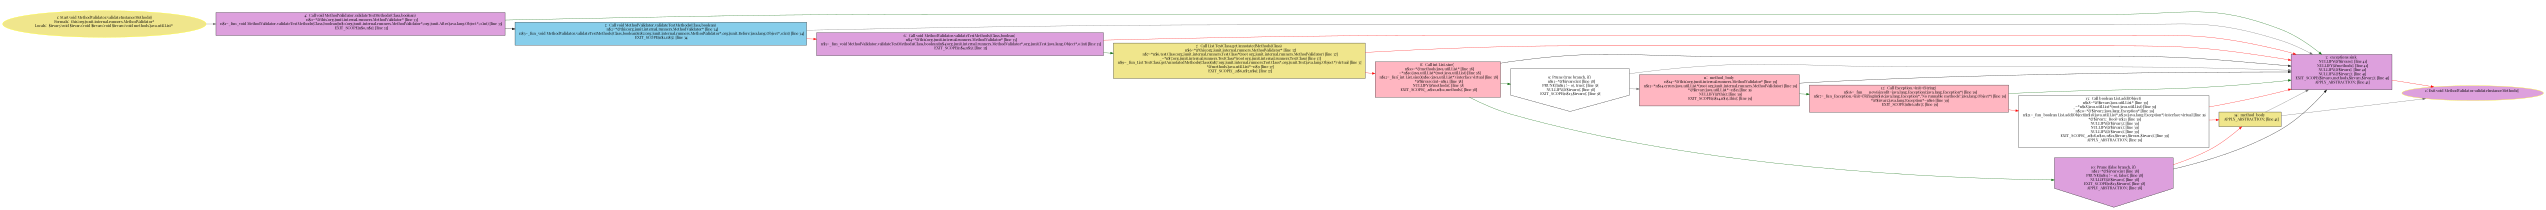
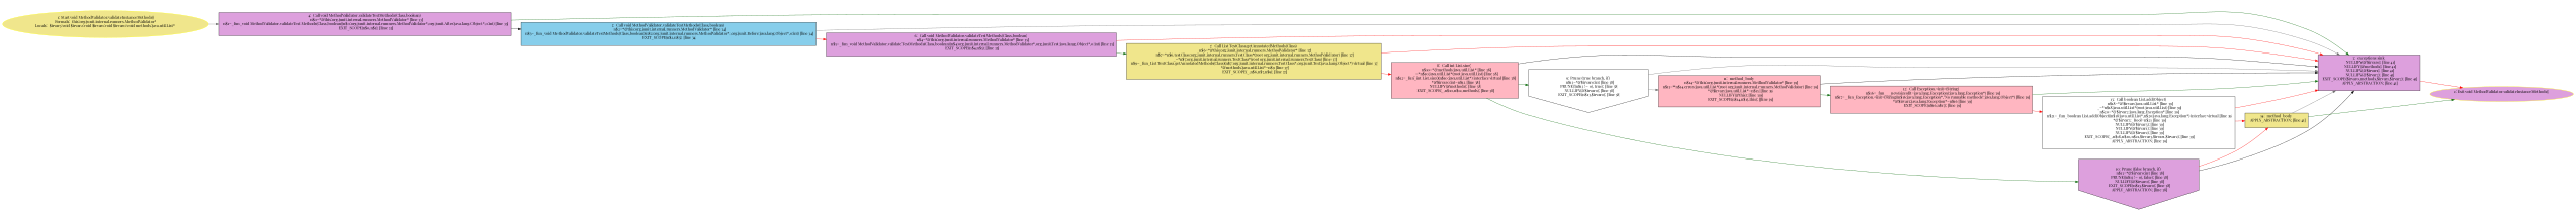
  digraph {
    rankdir=LR
    fontname="Playfair Display"
    node [style=filled fillcolor=plum fontname="Playfair Display" shape=box]
    edge [color=red fontname="Playfair Display"]
    n1 [color=yellow label="1: Start void MethodValidator.validateInstanceMethods()\nFormals:  this:org.junit.internal.runners.MethodValidator*\nLocals:  $irvar3:void $irvar2:void $irvar1:void $irvar0:void methods:java.util.List* \n  " fillcolor=khaki shape=""]
    n2 [label="4:  Call void MethodValidator.validateTestMethods(Class,boolean) \n   n$0=*&this:org.junit.internal.runners.MethodValidator* [line 33]\n  n$1=_fun_void MethodValidator.validateTestMethods(Class,boolean)(n$0:org.junit.internal.runners.MethodValidator*,org.junit.After:java.lang.Object*,0:int) [line 33]\n  EXIT_SCOPE(n$0,n$1); [line 33]\n "]
    n3 [label="3:  exceptions sink \n   NULLIFY(&$irvar0); [line 41]\n  NULLIFY(&methods); [line 41]\n  NULLIFY(&$irvar1); [line 41]\n  NULLIFY(&$irvar2); [line 41]\n  EXIT_SCOPE($irvar0,methods,$irvar1,$irvar2); [line 41]\n  APPLY_ABSTRACTION; [line 41]\n "]
    n4 [label="5:  Call void MethodValidator.validateTestMethods(Class,boolean) \n   n$2=*&this:org.junit.internal.runners.MethodValidator* [line 34]\n  n$3=_fun_void MethodValidator.validateTestMethods(Class,boolean)(n$2:org.junit.internal.runners.MethodValidator*,org.junit.Before:java.lang.Object*,0:int) [line 34]\n  EXIT_SCOPE(n$2,n$3); [line 34]\n " fillcolor=skyblue]
    n5 [color=yellow label="2: Exit void MethodValidator.validateInstanceMethods() \n  " shape=""]
    n6 [label="6:  Call void MethodValidator.validateTestMethods(Class,boolean) \n   n$4=*&this:org.junit.internal.runners.MethodValidator* [line 35]\n  n$5=_fun_void MethodValidator.validateTestMethods(Class,boolean)(n$4:org.junit.internal.runners.MethodValidator*,org.junit.Test:java.lang.Object*,0:int) [line 35]\n  EXIT_SCOPE(n$4,n$5); [line 35]\n "]
    n7 [label="7:  Call List TestClass.getAnnotatedMethods(Class) \n   n$6=*&this:org.junit.internal.runners.MethodValidator* [line 37]\n  n$7=*n$6.testClass:org.junit.internal.runners.TestClass*(root org.junit.internal.runners.MethodValidator) [line 37]\n  _=*n$7:org.junit.internal.runners.TestClass*(root org.junit.internal.runners.TestClass) [line 37]\n  n$9=_fun_List TestClass.getAnnotatedMethods(Class)(n$7:org.junit.internal.runners.TestClass*,org.junit.Test:java.lang.Object*) virtual [line 37]\n  *&methods:java.util.List*=n$9 [line 37]\n  EXIT_SCOPE(_,n$6,n$7,n$9); [line 37]\n " fillcolor=khaki]
    n8 [label="8:  Call int List.size() \n   n$10=*&methods:java.util.List* [line 38]\n  _=*n$10:java.util.List*(root java.util.List) [line 38]\n  n$12=_fun_int List.size()(n$10:java.util.List*) interface virtual [line 38]\n  *&$irvar0:int=n$12 [line 38]\n  NULLIFY(&methods); [line 38]\n  EXIT_SCOPE(_,n$10,n$12,methods); [line 38]\n " fillcolor=lightpink]
    n9 [label="9: Prune (true branch, if) \n   n$13=*&$irvar0:int [line 38]\n  PRUNE(!(n$13 != 0), true); [line 38]\n  NULLIFY(&$irvar0); [line 38]\n  EXIT_SCOPE(n$13,$irvar0); [line 38]\n " shape=invhouse fillcolor=white]
    n10 [label="10: Prune (false branch, if) \n   n$13=*&$irvar0:int [line 38]\n  PRUNE((n$13 != 0), false); [line 38]\n  NULLIFY(&$irvar0); [line 38]\n  EXIT_SCOPE(n$13,$irvar0); [line 38]\n  APPLY_ABSTRACTION; [line 38]\n " shape=invhouse]
    n11 [label="11:  method_body \n   n$14=*&this:org.junit.internal.runners.MethodValidator* [line 39]\n  n$15=*n$14.errors:java.util.List*(root org.junit.internal.runners.MethodValidator) [line 39]\n  *&$irvar1:java.util.List*=n$15 [line 39]\n  NULLIFY(&this); [line 39]\n  EXIT_SCOPE(n$14,n$15,this); [line 39]\n " fillcolor=lightpink]
    n12 [label="14:  method_body \n   APPLY_ABSTRACTION; [line 41]\n " fillcolor=khaki]
    n13 [label="12:  Call Exception.<init>(String) \n   n$16=_fun___new(sizeof(t=java.lang.Exception):java.lang.Exception*) [line 39]\n  n$17=_fun_Exception.<init>(String)(n$16:java.lang.Exception*,\"No runnable methods\":java.lang.Object*) [line 39]\n  *&$irvar2:java.lang.Exception*=n$16 [line 39]\n  EXIT_SCOPE(n$16,n$17); [line 39]\n " fillcolor=lightpink]
    n14 [label="13:  Call boolean List.add(Object) \n   n$18=*&$irvar1:java.util.List* [line 39]\n  _=*n$18:java.util.List*(root java.util.List) [line 39]\n  n$20=*&$irvar2:java.lang.Exception* [line 39]\n  n$21=_fun_boolean List.add(Object)(n$18:java.util.List*,n$20:java.lang.Exception*) interface virtual [line 39]\n  *&$irvar3:_Bool=n$21 [line 39]\n  NULLIFY(&$irvar3); [line 39]\n  NULLIFY(&$irvar1); [line 39]\n  NULLIFY(&$irvar2); [line 39]\n  EXIT_SCOPE(_,n$18,n$20,n$21,$irvar3,$irvar1,$irvar2); [line 39]\n  APPLY_ABSTRACTION; [line 39]\n " fillcolor=white]
    n1 -> n2 [color=gray40]
    n2 -> n3 [color=darkgreen]
    n2 -> n4 [color=black]
    n3 -> n5
    n4 -> n3 [color=gray40]
    n4 -> n6
    n6 -> n3
    n6 -> n7 [color=darkgreen]
    n7 -> n3
    n7 -> n8
    n8 -> n3 [color=black]
    n8 -> n9 [color=darkgreen]
    n8 -> n10 [color=darkgreen]
    n9 -> n3 [color=gray40]
    n9 -> n11 [color=gray40]
    n10 -> n3 [color=black]
    n10 -> n12
    n11 -> n3 [color=black]
    n11 -> n13 [color=darkgreen]
    n12 -> n3 [color=gray40]
-   n12 -> n5 [color=gray40]
+   n12 -> n5 [color=darkgreen]
    n13 -> n3 [color=darkgreen]
    n13 -> n14
    n14 -> n3
    n14 -> n12
  }
